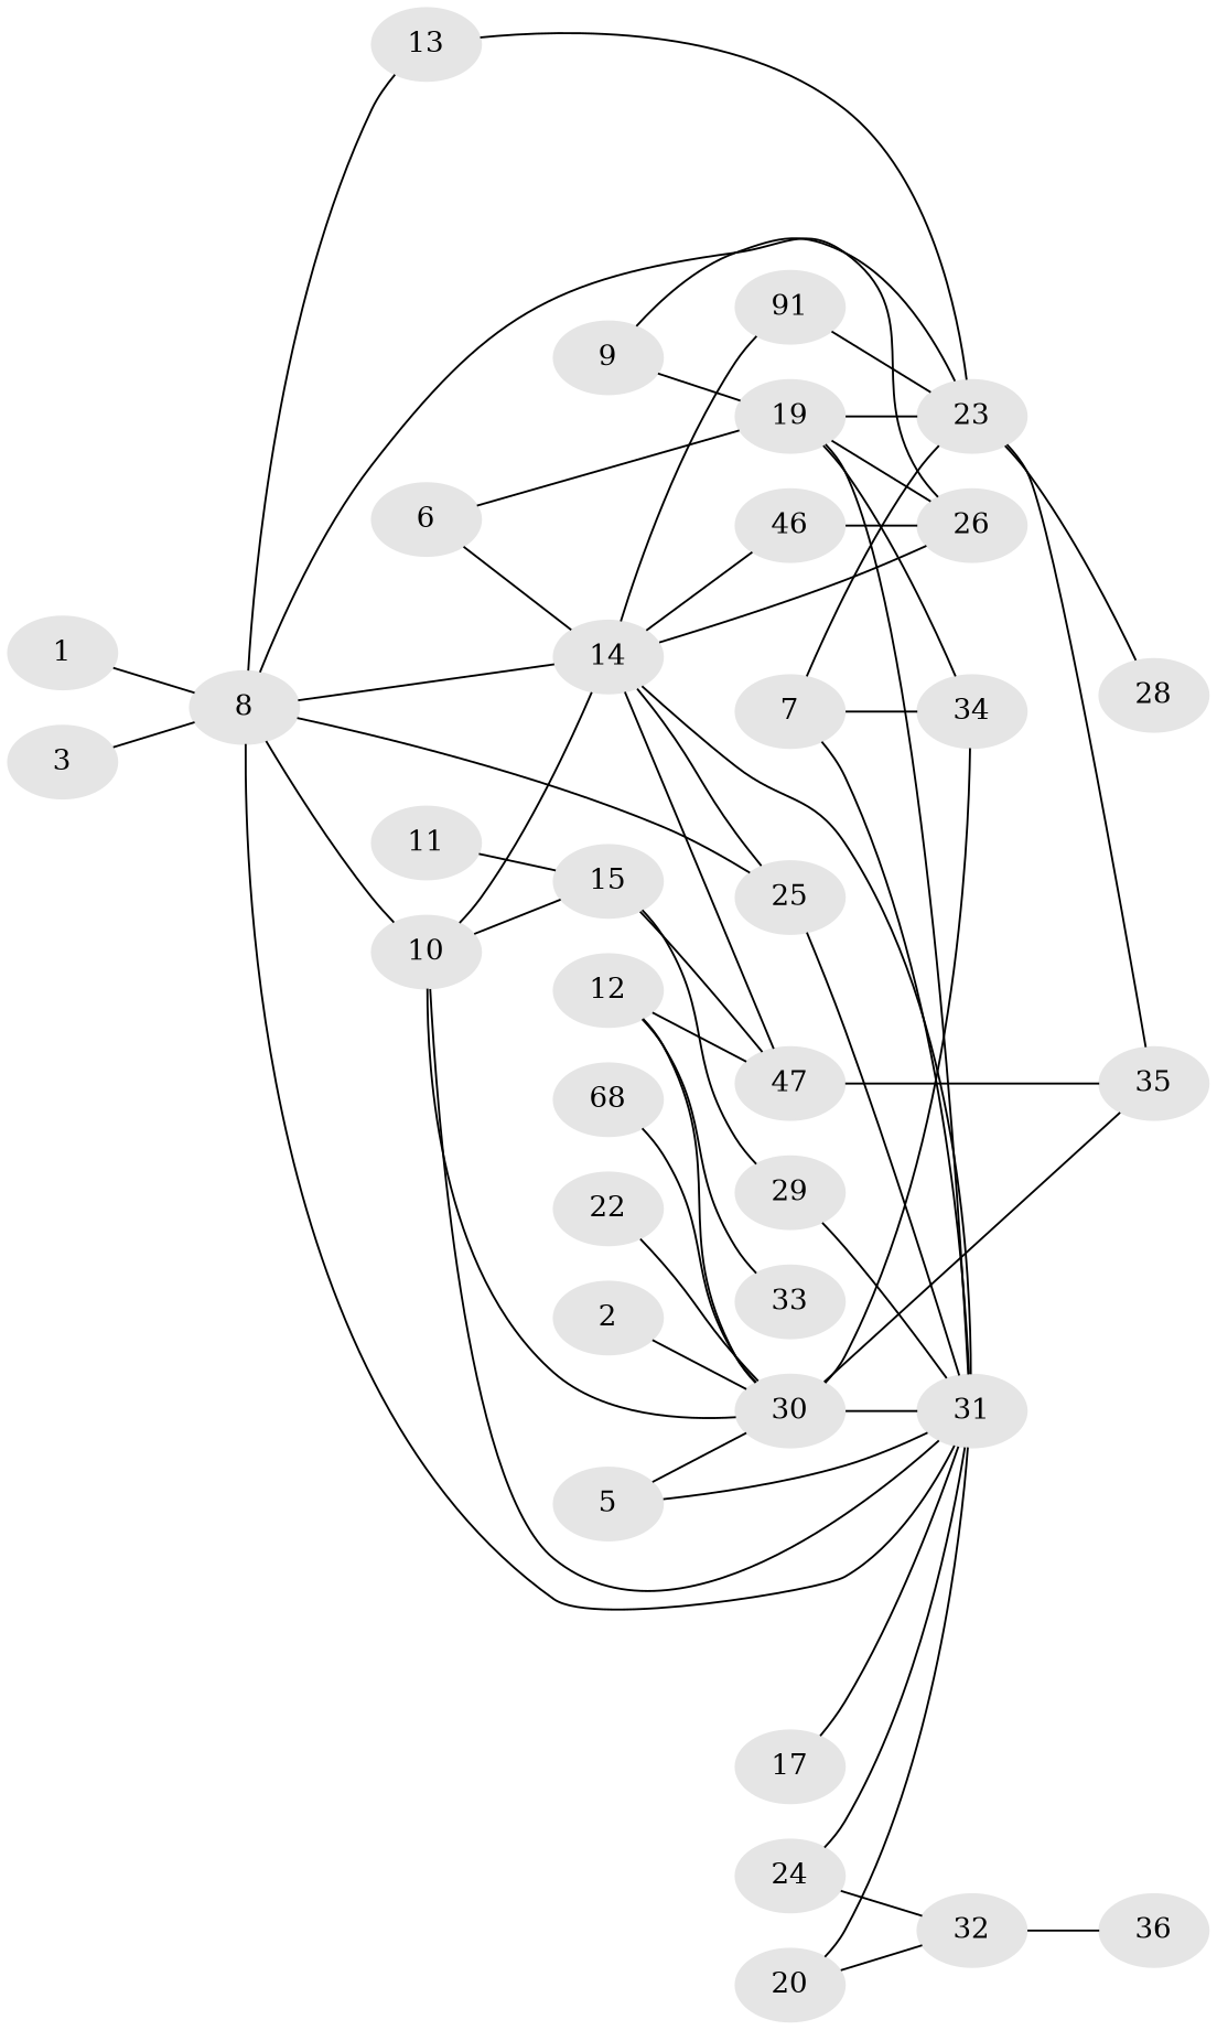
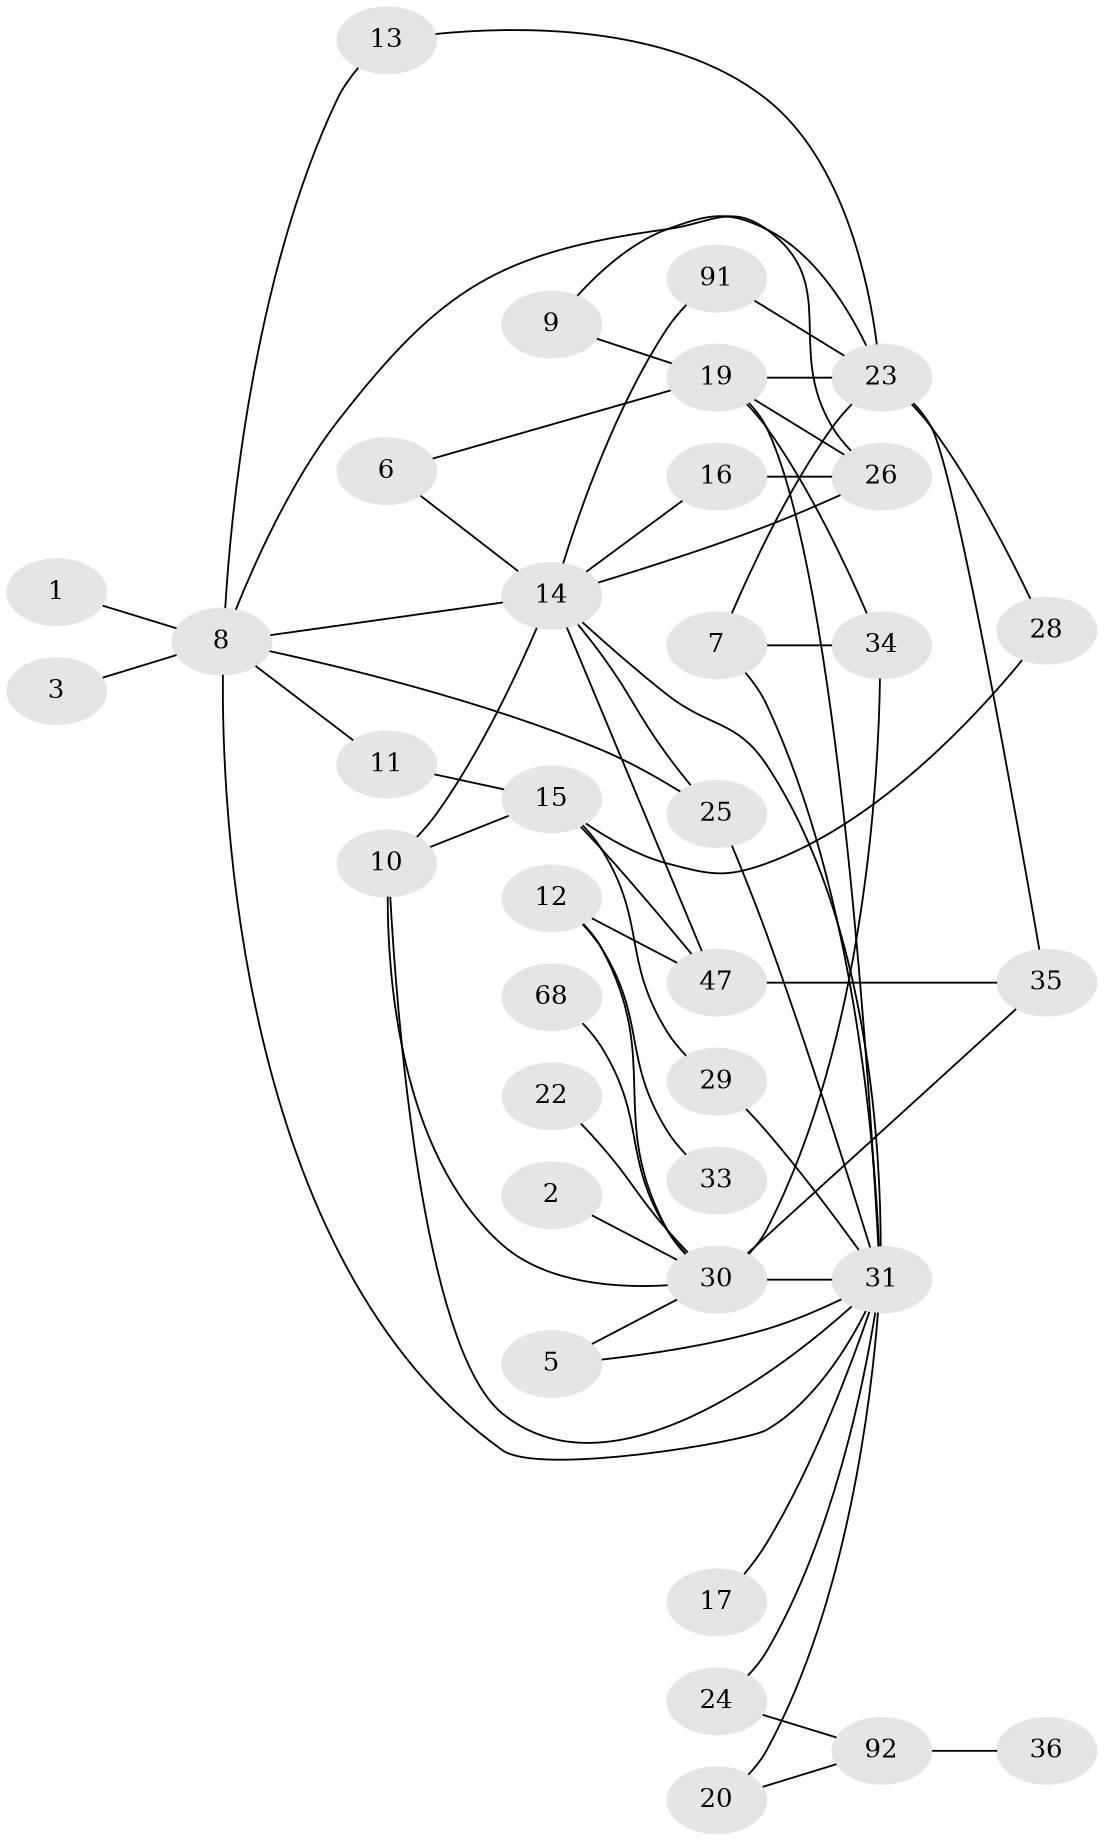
  graph {
    rankdir=LR
    node [color=gray90 style=filled]
    edge [weight=1.0]
    1
    8
    31
    14
    11
    13
    25
    26
    2
    30
    34
    35
    3
    5
    6
    19
    n17 [label=47]
-   16 [label=46]
+   16
    n19 [label=91]
    23
    7
    28
    15
    9
    10
    29
    12
    33
    17
    n30 [label=68]
    20
-   32
+   32 [label=92]
    36
    22
    24
    1 -- 8
    8 -- 31
    8 -- 14
-   8 -- 10
+   8 -- 11
    8 -- 13
    8 -- 25
    8 -- 26 [weight=2.0]
    14 -- 31 [weight=2.0]
    14 -- 25
    14 -- 26 [weight=2.0]
    14 -- n17
    14 -- 16
    14 -- n19
    11 -- 15
    13 -- 23
    25 -- 31
    2 -- 30
    30 -- 31
    30 -- 34
    30 -- 35
    3 -- 8
    5 -- 31
    5 -- 30
    6 -- 14
    6 -- 19
    19 -- 31
    19 -- 26
    19 -- 34
    19 -- 23
    n17 -- 35
    16 -- 26
    n19 -- 23
    23 -- 35
    23 -- 28
    7 -- 31
    7 -- 34
    7 -- 23
    15 -- n17
+   15 -- 28
    15 -- 29
    9 -- 19
    9 -- 23
    10 -- 31
    10 -- 14
    10 -- 30
    10 -- 15
    29 -- 31
    12 -- 30
    12 -- n17
    12 -- 33
    17 -- 31
    n30 -- 30
    20 -- 31
    20 -- 32
    32 -- 36
    22 -- 30
    24 -- 31
    24 -- 32
  }
